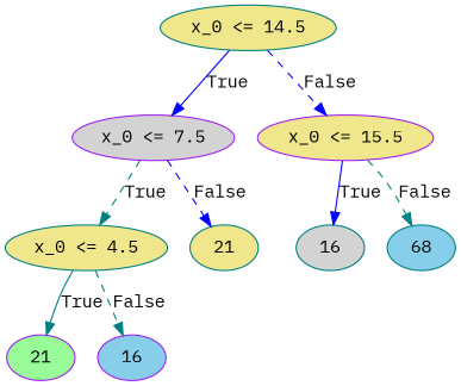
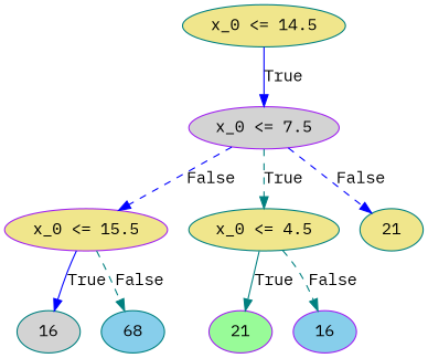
  digraph {
    fontname="IBM Plex Mono"
    node [color=teal fillcolor=khaki fontname="IBM Plex Mono" style=filled]
    edge [color=blue fontname="IBM Plex Mono" style=dashed]
    n1 [label="x_0 <= 14.5"]
    n2 [color=purple fillcolor=lightgrey label="x_0 <= 7.5"]
    n3 [color=purple label="x_0 <= 15.5"]
    n4 [label="x_0 <= 4.5"]
    n5 [label=21]
    n6 [fillcolor=lightgrey label=16]
    n7 [fillcolor=skyblue label=68]
    n8 [color=purple fillcolor=palegreen label=21]
    n9 [color=purple fillcolor=skyblue label=16]
    n1 -> n2 [label=True style=""]
-   n1 -> n3 [label=False]
+   n2 -> n3 [label=False]
    n2 -> n4 [color=teal label=True]
    n2 -> n5 [label=False]
    n3 -> n6 [label=True style=""]
    n3 -> n7 [color=teal label=False]
    n4 -> n8 [color=teal label=True style=""]
    n4 -> n9 [color=teal label=False]
  }
